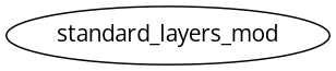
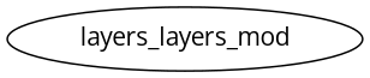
  digraph {
    fontname="Open Sans"
-   standard_layers_mod [fontname="Open Sans"]
+   standard_layers_mod [fontname="Open Sans" label=layers_layers_mod]
  }
